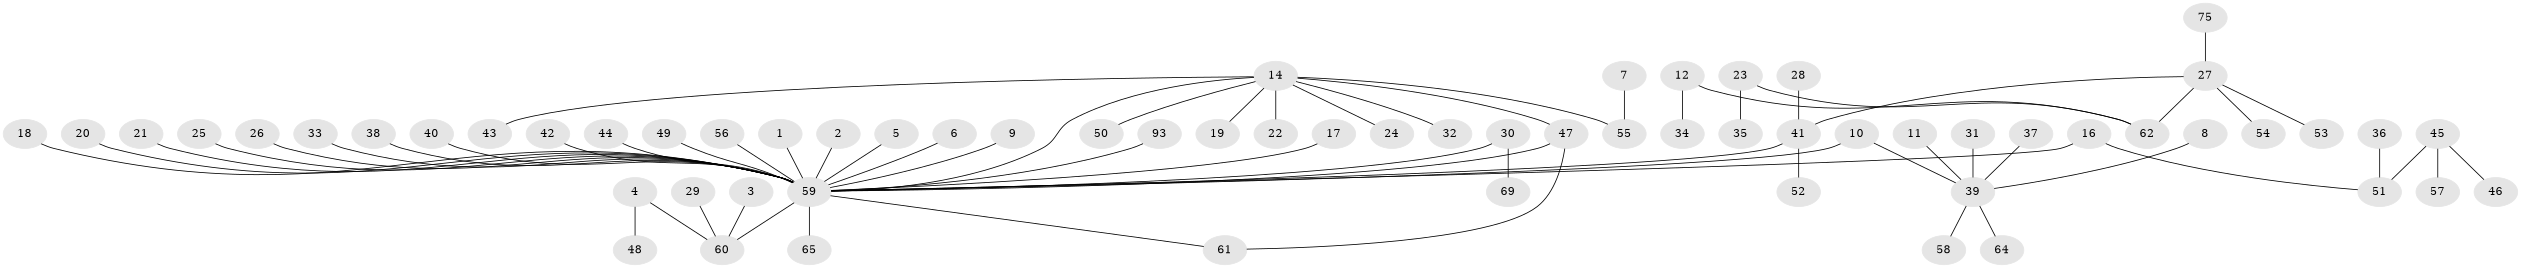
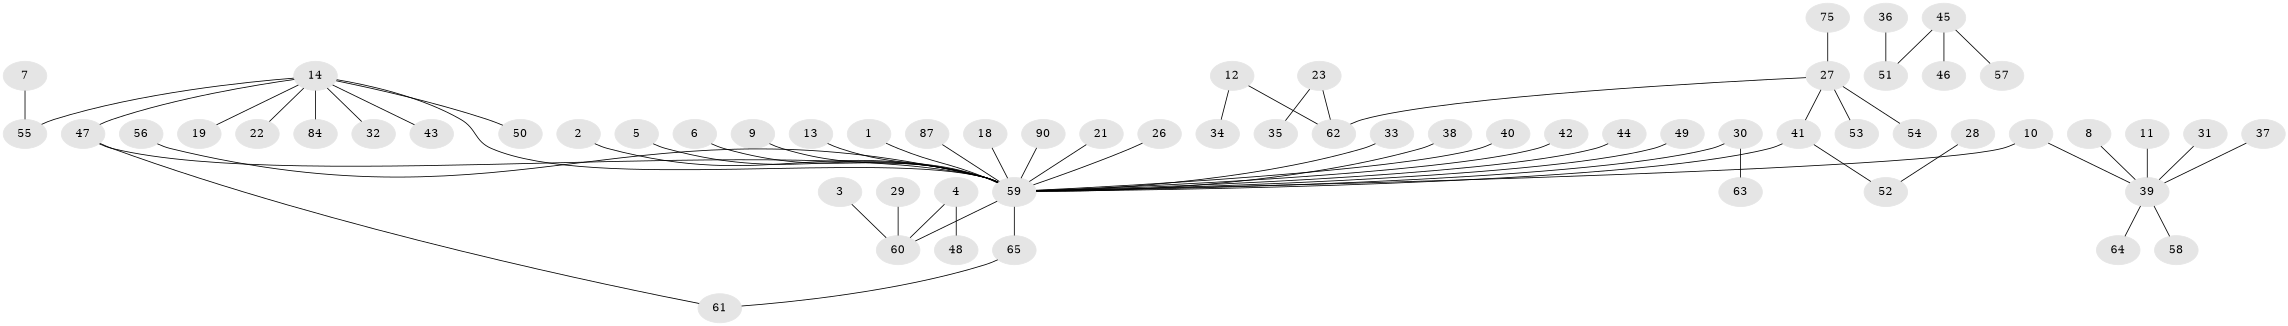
  graph {
    node [color=gray90 style=filled]
    edge [weight=1.0]
    1
    59
    60
    61
    65
    2
    3
    4
    48
    5
    6
    7
    55
    8
    39
    58
    64
    9
    10
    11
    12
    34
    62
-   13 [label=93]
+   13
    14
    19
    22
-   24
+   24 [label=84]
    32
    43
    47
    50
    n33 [label=75]
    27
    41
    53
    54
-   16
    51
-   17
+   17 [label=87]
    18
-   20
+   20 [label=90]
    21
    23
    35
-   25
    26
    52
    28
    29
    30
-   63 [label=69]
+   63
    31
    33
    36
    37
    38
    40
    42
    44
    45
    46
    57
    49
    56
    1 -- 59
    59 -- 60
-   59 -- 61
+   65 -- 61
    59 -- 65
    2 -- 59
    3 -- 60
    4 -- 60
    4 -- 48
    5 -- 59
    6 -- 59
    7 -- 55
    8 -- 39
    39 -- 58
    39 -- 64
    9 -- 59
    10 -- 59
    10 -- 39
    11 -- 39
    12 -- 34
    12 -- 62
    13 -- 59
    14 -- 59
    14 -- 55
    14 -- 19
    14 -- 22
    14 -- 24
    14 -- 32
    14 -- 43
    14 -- 47
    14 -- 50
    47 -- 59
    47 -- 61
    n33 -- 27
    27 -- 62
    27 -- 41
    27 -- 53
    27 -- 54
    41 -- 59
    41 -- 52
-   16 -- 59
-   16 -- 51
    17 -- 59
    18 -- 59
    20 -- 59
    21 -- 59
    23 -- 62
    23 -- 35
-   25 -- 59
    26 -- 59
-   28 -- 41
+   28 -- 52
    29 -- 60
    30 -- 59
    30 -- 63
    31 -- 39
    33 -- 59
    36 -- 51
    37 -- 39
    38 -- 59
    40 -- 59
    42 -- 59
    44 -- 59
    45 -- 51
    45 -- 46
    45 -- 57
    49 -- 59
    56 -- 59
  }
